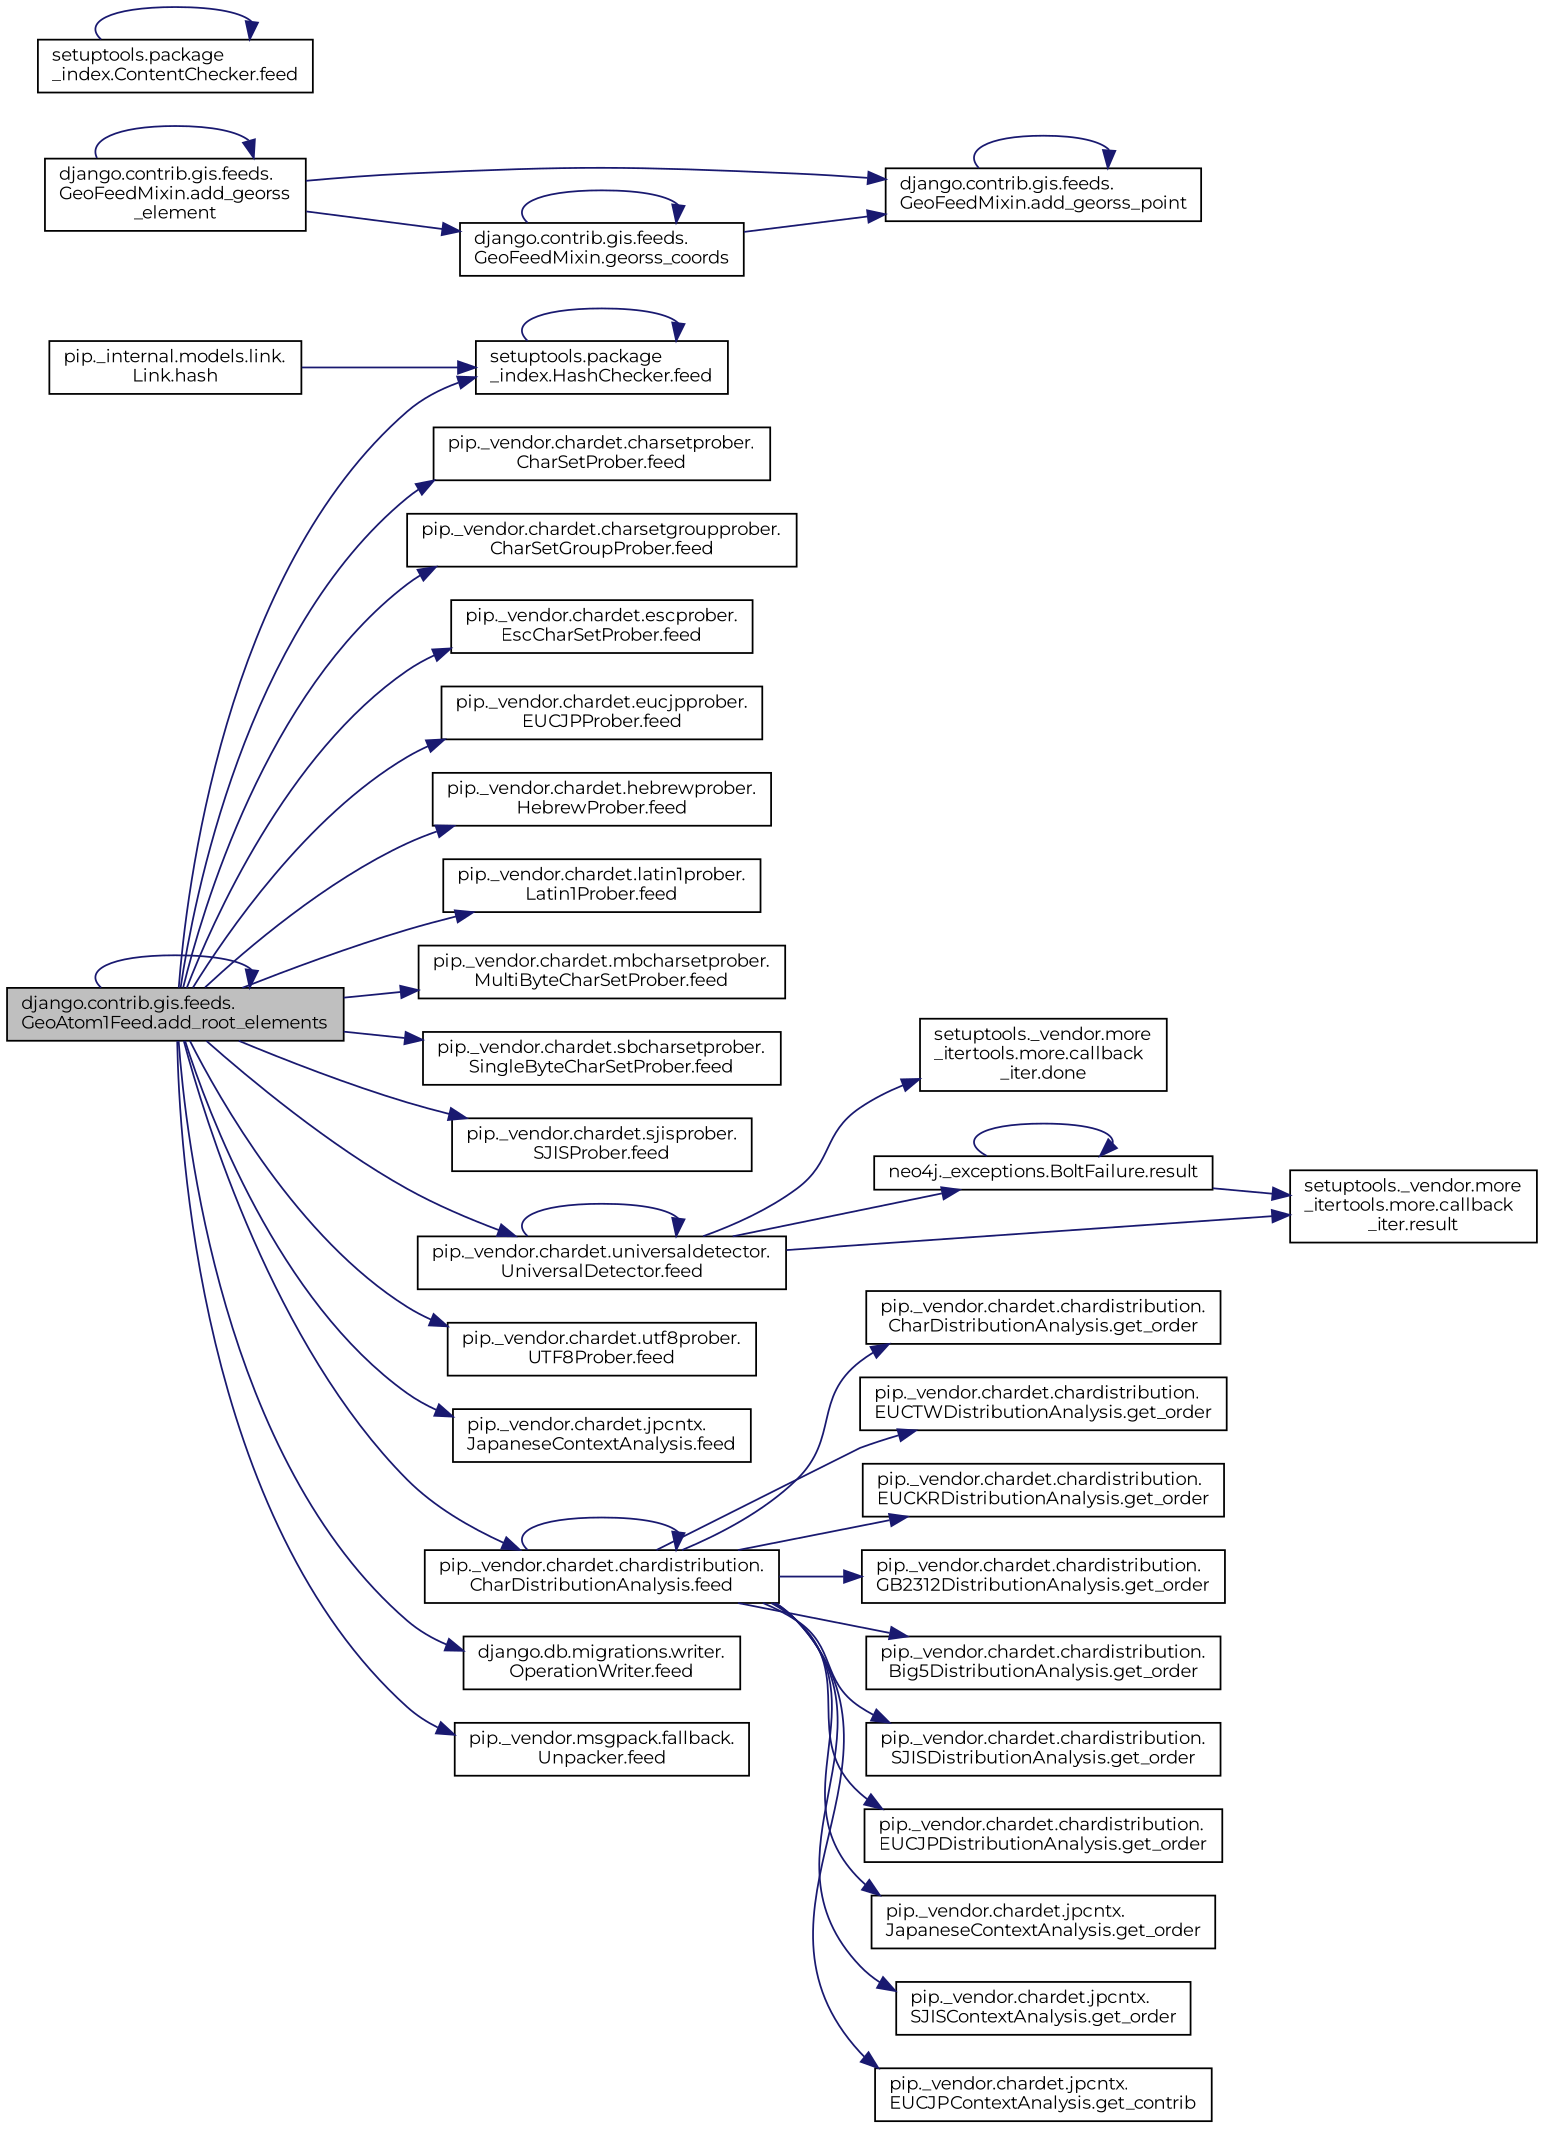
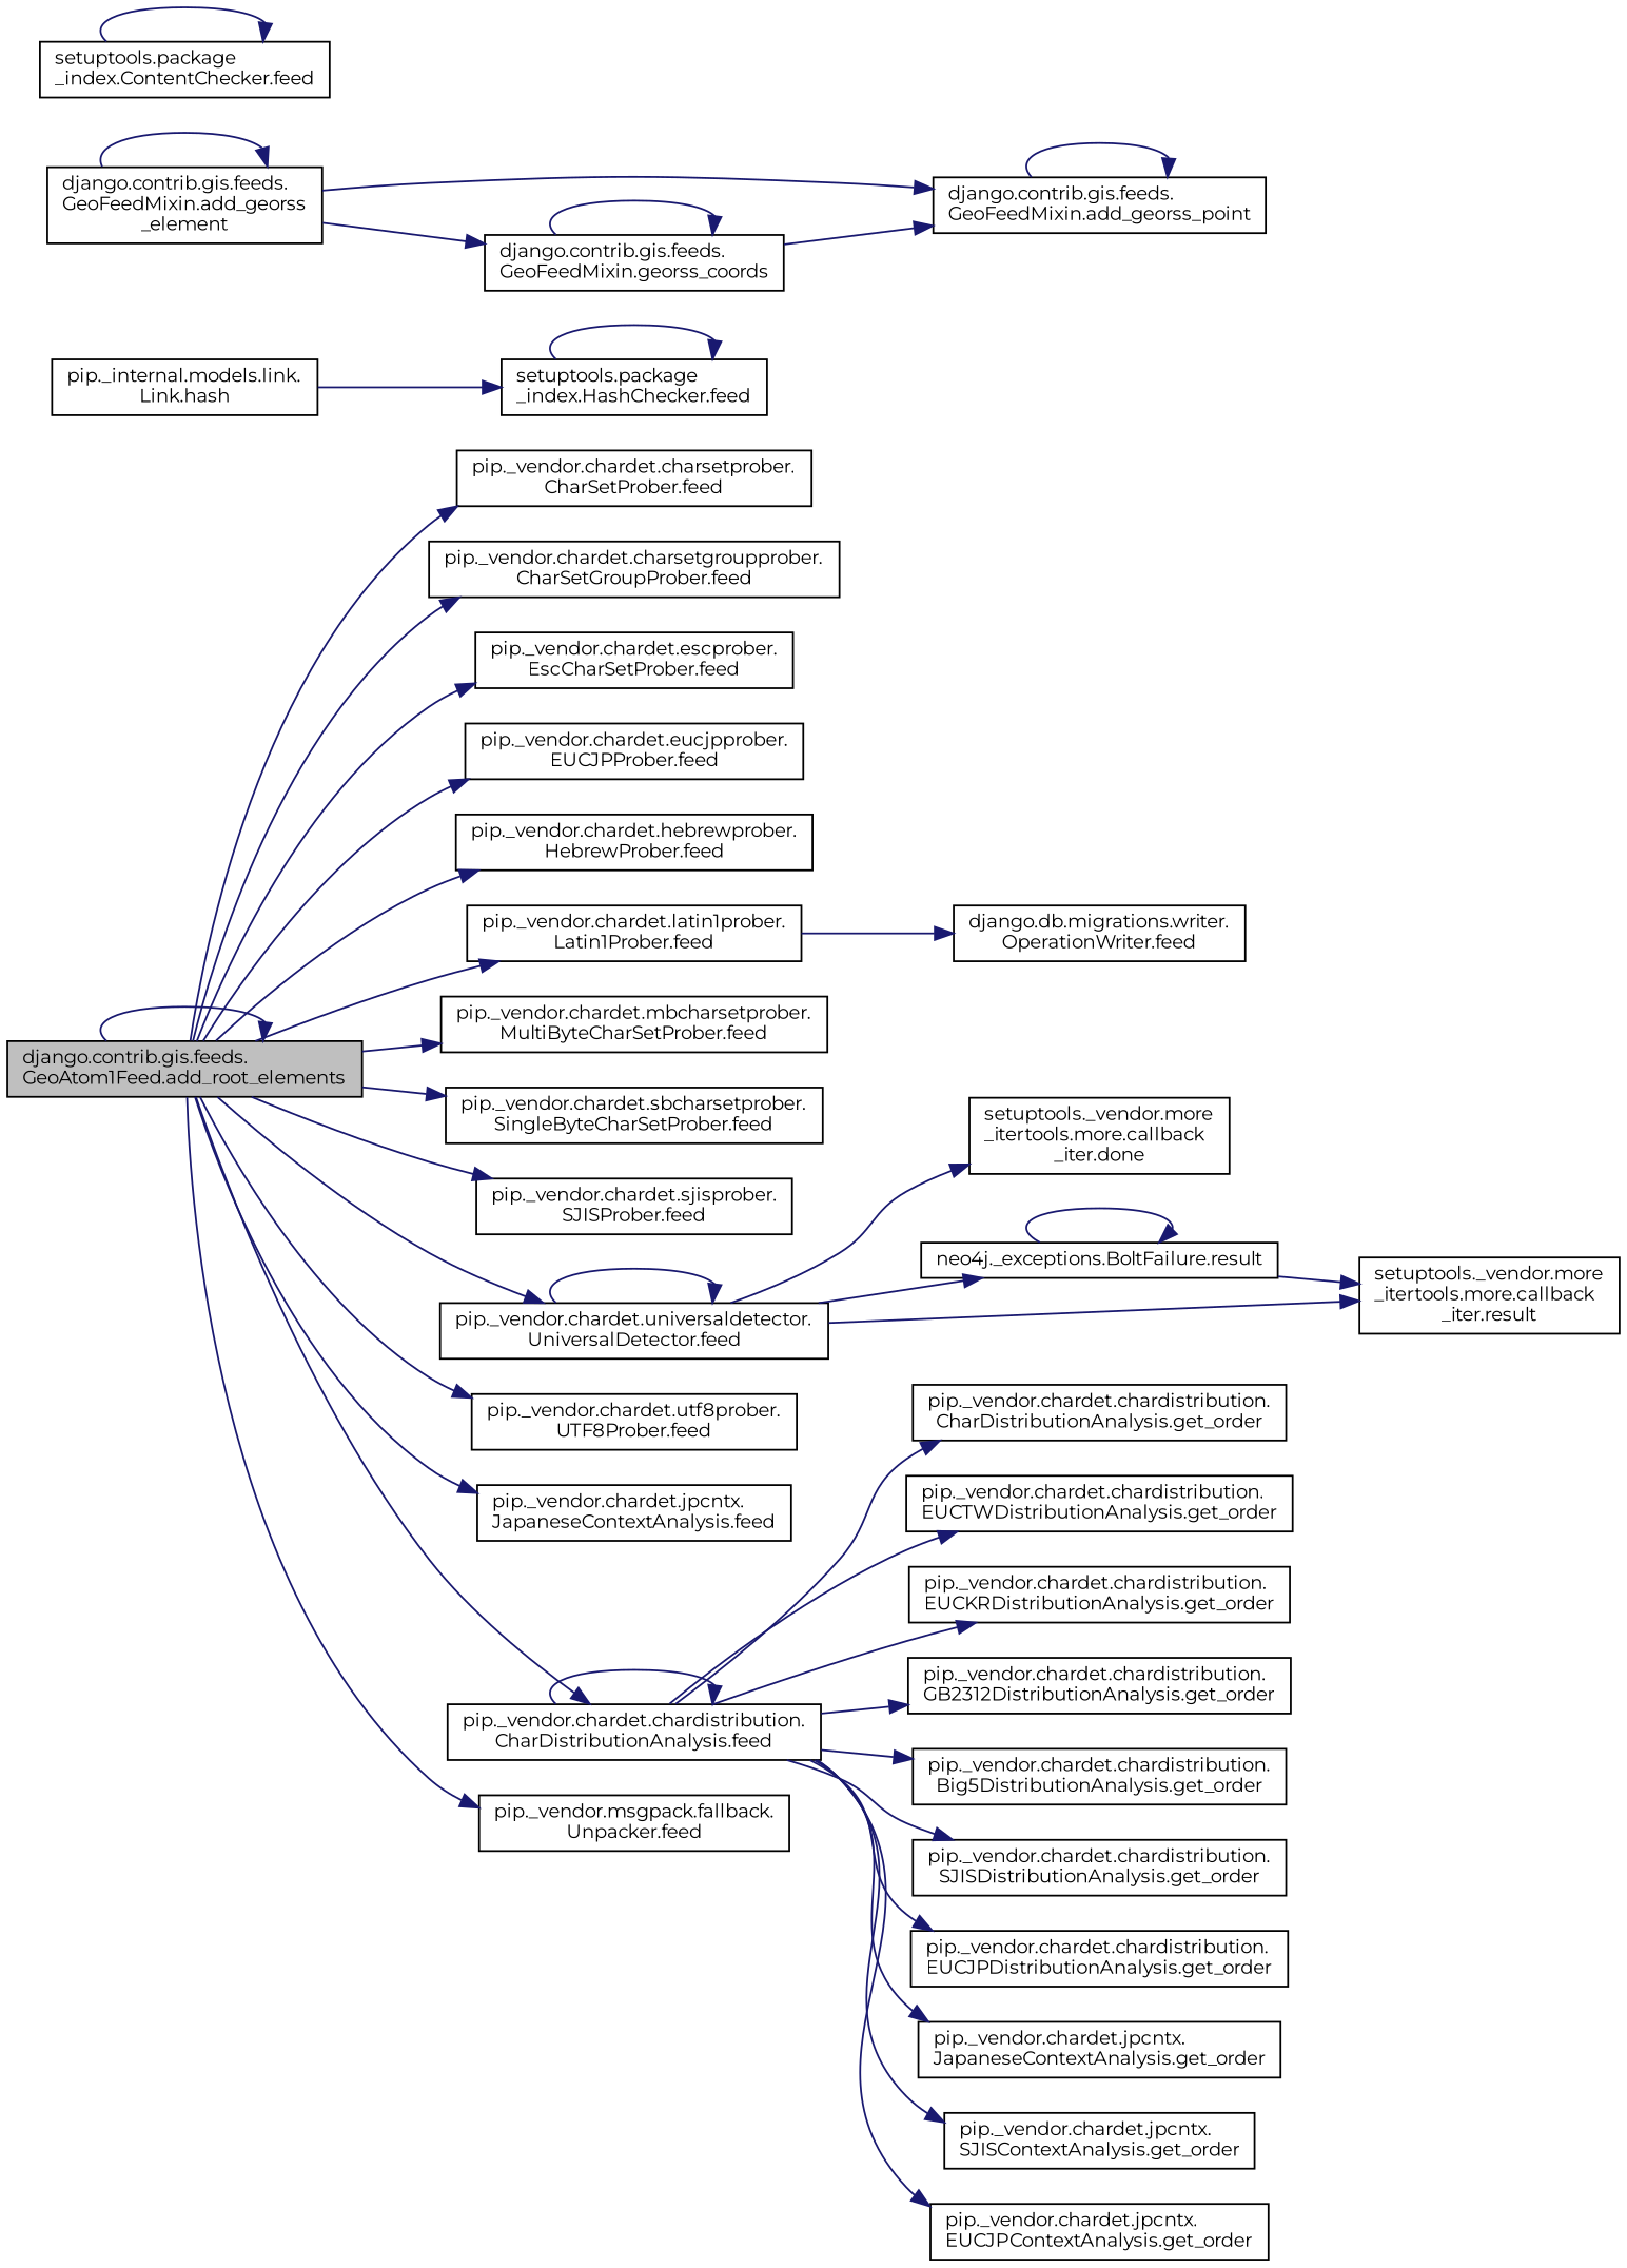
  digraph {
    fontname=Montserrat
    rankdir=LR
    node [color=black fillcolor=white fontname=Montserrat fontsize=10 shape=record style=filled]
    edge [color=midnightblue fontname=Montserrat fontsize=10 labelfontname=Helvetica labelfontsize=10 style=solid]
    n1 [fillcolor=grey75 fontcolor=black height=0.2 label="django.contrib.gis.feeds.\lGeoAtom1Feed.add_root_elements" width=0.4]
    n2 [height=0.2 label="setuptools.package\l_index.HashChecker.feed" width=0.4]
    n3 [height=0.2 label="pip._vendor.chardet.charsetprober.\lCharSetProber.feed" width=0.4]
    n4 [height=0.2 label="pip._vendor.chardet.charsetgroupprober.\lCharSetGroupProber.feed" width=0.4]
    n5 [height=0.2 label="pip._vendor.chardet.escprober.\lEscCharSetProber.feed" width=0.4]
    n6 [height=0.2 label="pip._vendor.chardet.eucjpprober.\lEUCJPProber.feed" width=0.4]
    n7 [height=0.2 label="pip._vendor.chardet.hebrewprober.\lHebrewProber.feed" width=0.4]
    n8 [height=0.2 label="pip._vendor.chardet.latin1prober.\lLatin1Prober.feed" width=0.4]
    n9 [height=0.2 label="pip._vendor.chardet.mbcharsetprober.\lMultiByteCharSetProber.feed" width=0.4]
    n10 [height=0.2 label="pip._vendor.chardet.sbcharsetprober.\lSingleByteCharSetProber.feed" width=0.4]
    n11 [height=0.2 label="pip._vendor.chardet.sjisprober.\lSJISProber.feed" width=0.4]
    n12 [height=0.2 label="pip._vendor.chardet.universaldetector.\lUniversalDetector.feed" width=0.4]
    n13 [height=0.2 label="pip._vendor.chardet.utf8prober.\lUTF8Prober.feed" width=0.4]
    n14 [height=0.2 label="pip._vendor.chardet.jpcntx.\lJapaneseContextAnalysis.feed" width=0.4]
    n15 [height=0.2 label="pip._vendor.chardet.chardistribution.\lCharDistributionAnalysis.feed" width=0.4]
    n16 [height=0.2 label="django.db.migrations.writer.\lOperationWriter.feed" width=0.4]
    n17 [height=0.2 label="pip._vendor.msgpack.fallback.\lUnpacker.feed" width=0.4]
    n18 [height=0.2 label="django.contrib.gis.feeds.\lGeoFeedMixin.add_georss\l_element" width=0.4]
    n19 [height=0.2 label="django.contrib.gis.feeds.\lGeoFeedMixin.add_georss_point" width=0.4]
    n20 [height=0.2 label="django.contrib.gis.feeds.\lGeoFeedMixin.georss_coords" width=0.4]
    n21 [height=0.2 label="setuptools.package\l_index.ContentChecker.feed" width=0.4]
    n22 [height=0.2 label="setuptools._vendor.more\l_itertools.more.callback\l_iter.done" width=0.4]
    n23 [height=0.2 label="neo4j._exceptions.BoltFailure.result" width=0.4]
    n24 [height=0.2 label="setuptools._vendor.more\l_itertools.more.callback\l_iter.result" width=0.4]
    n25 [height=0.2 label="pip._vendor.chardet.chardistribution.\lCharDistributionAnalysis.get_order" width=0.4]
    n26 [height=0.2 label="pip._vendor.chardet.chardistribution.\lEUCTWDistributionAnalysis.get_order" width=0.4]
    n27 [height=0.2 label="pip._vendor.chardet.chardistribution.\lEUCKRDistributionAnalysis.get_order" width=0.4]
    n28 [height=0.2 label="pip._vendor.chardet.chardistribution.\lGB2312DistributionAnalysis.get_order" width=0.4]
    n29 [height=0.2 label="pip._vendor.chardet.chardistribution.\lBig5DistributionAnalysis.get_order" width=0.4]
    n30 [height=0.2 label="pip._vendor.chardet.chardistribution.\lSJISDistributionAnalysis.get_order" width=0.4]
    n31 [height=0.2 label="pip._vendor.chardet.chardistribution.\lEUCJPDistributionAnalysis.get_order" width=0.4]
    n32 [height=0.2 label="pip._vendor.chardet.jpcntx.\lJapaneseContextAnalysis.get_order" width=0.4]
    n33 [height=0.2 label="pip._vendor.chardet.jpcntx.\lSJISContextAnalysis.get_order" width=0.4]
-   n34 [height=0.2 label="pip._vendor.chardet.jpcntx.\lEUCJPContextAnalysis.get_contrib" width=0.4]
+   n34 [height=0.2 label="pip._vendor.chardet.jpcntx.\lEUCJPContextAnalysis.get_order" width=0.4]
    n35 [height=0.2 label="pip._internal.models.link.\lLink.hash" width=0.4]
    n1 -> n1
-   n1 -> n2
    n1 -> n3
    n1 -> n4
    n1 -> n5
    n1 -> n6
    n1 -> n7
    n1 -> n8
    n1 -> n9
    n1 -> n10
    n1 -> n11
    n1 -> n12
    n1 -> n13
    n1 -> n14
    n1 -> n15
-   n1 -> n16
+   n8 -> n16
    n1 -> n17
    n2 -> n2
    n12 -> n12
    n12 -> n22
    n12 -> n23
    n12 -> n24
    n15 -> n15
    n15 -> n25
    n15 -> n26
    n15 -> n27
    n15 -> n28
    n15 -> n29
    n15 -> n30
    n15 -> n31
    n15 -> n32
    n15 -> n33
    n15 -> n34
    n18 -> n18
    n18 -> n19
    n18 -> n20
    n19 -> n19
    n20 -> n19
    n20 -> n20
    n21 -> n21
    n23 -> n23
    n23 -> n24
    n35 -> n2
  }
